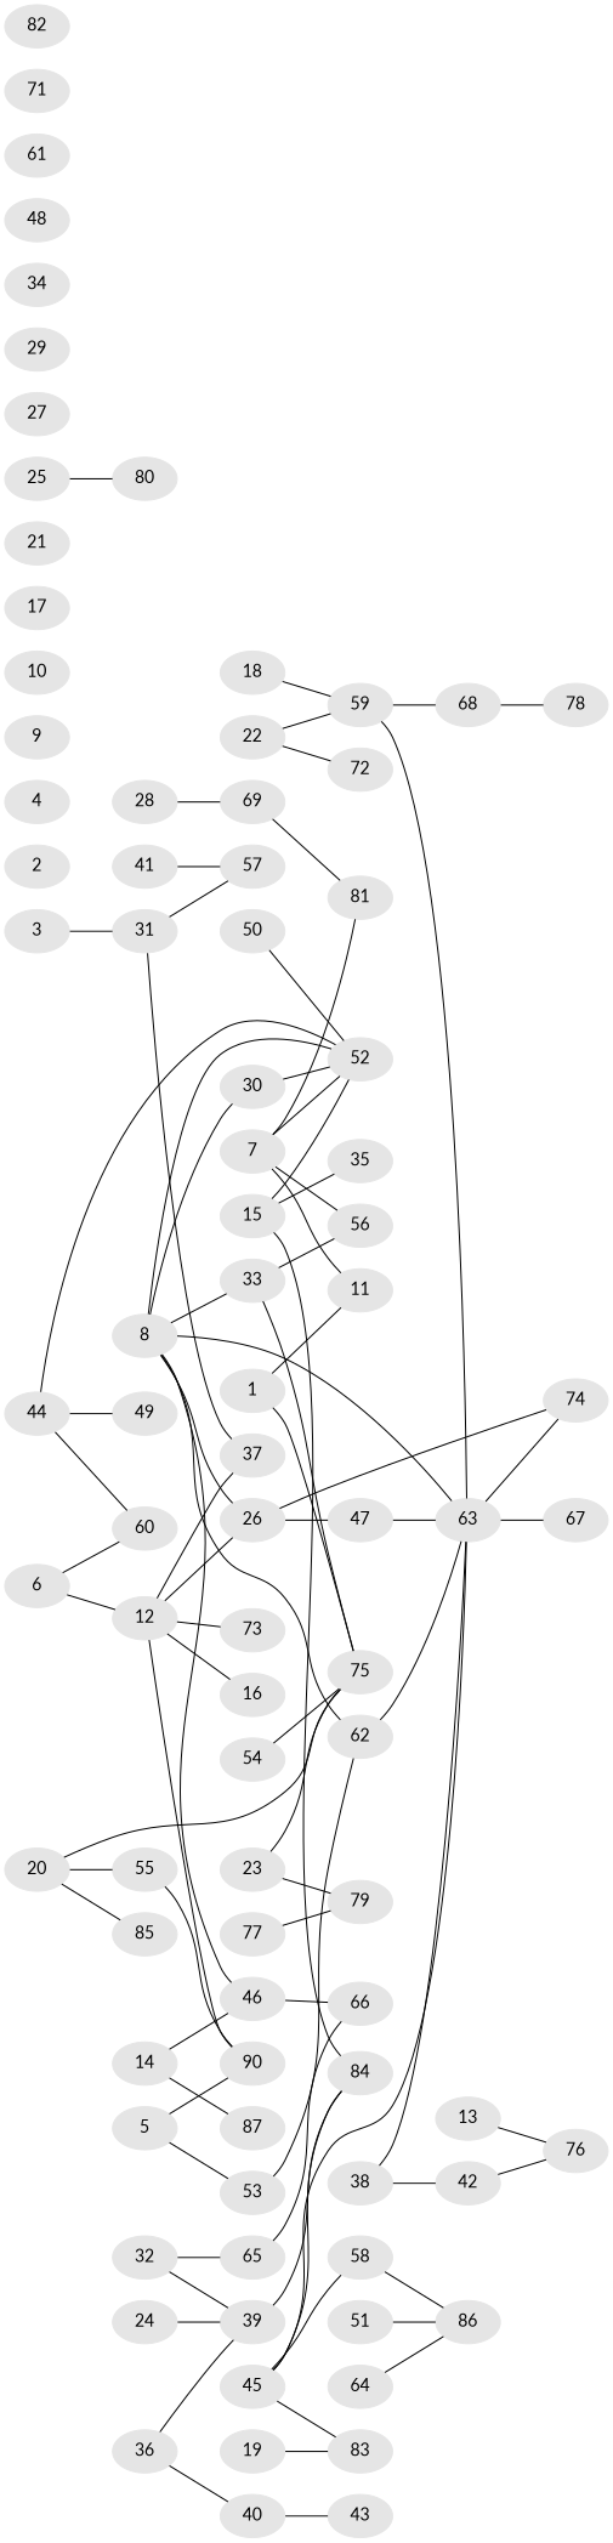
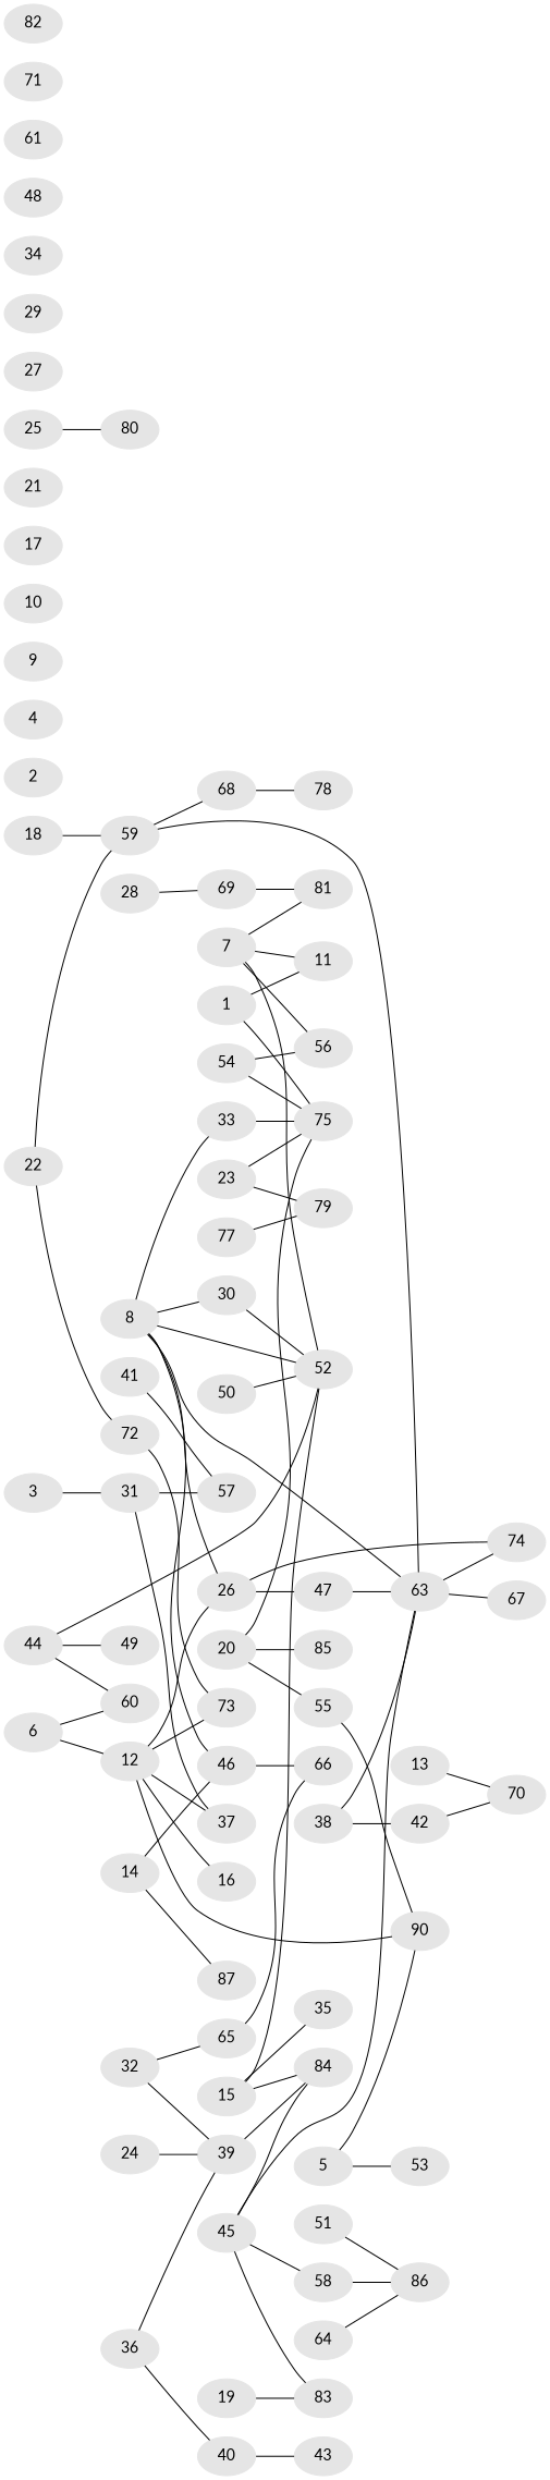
  graph {
    fontname=Lato
    rankdir=LR
    node [color=gray90 fontname=Lato style=filled]
    edge [fontname=Lato]
    1
    11
    75
    2
    3
    31
    37
    57
    4
    5
    53
    n12 [label=90]
-   62
    6
    12
    60
    26
    16
    73
    7
    52
    56
    81
    8
    30
    33
    46
    63
    47
    74
    66
    67
    9
    10
    13
-   76
+   76 [label=70]
    14
    87
    15
    35
    84
    17
    18
    59
    68
    19
    83
    20
    55
    85
    21
    22
    72
    23
    79
    24
    39
    25
    80
    27
    28
    69
    29
    32
    65
    34
    36
    40
    43
    38
    42
    41
    44
    49
    45
    58
    86
    48
    50
    51
    54
    78
    61
    64
    71
    77
    82
    1 -- 11
    1 -- 75
    3 -- 31
    31 -- 37
    31 -- 57
    5 -- 53
    5 -- n12
-   53 -- 62
-   62 -- 63
    6 -- 12
    6 -- 60
    12 -- 37
    12 -- n12
    12 -- 26
    12 -- 16
    12 -- 73
    26 -- 47
    26 -- 74
    7 -- 11
    7 -- 52
    7 -- 56
    7 -- 81
-   8 -- 62
    8 -- 26
    8 -- 52
    8 -- 30
    8 -- 33
    8 -- 46
    8 -- 63
    30 -- 52
    33 -- 75
    46 -- 66
    63 -- 74
    63 -- 67
    47 -- 63
    13 -- 76
    14 -- 46
    14 -- 87
    15 -- 52
    15 -- 35
    15 -- 84
    18 -- 59
    59 -- 63
    59 -- 68
    68 -- 78
    19 -- 83
    20 -- 75
    20 -- 55
    20 -- 85
    55 -- n12
    22 -- 59
    22 -- 72
+   72 -- 73
    23 -- 75
    23 -- 79
    24 -- 39
    39 -- 84
    25 -- 80
    28 -- 69
    69 -- 81
    32 -- 39
    32 -- 65
    65 -- 66
    36 -- 39
    36 -- 40
    40 -- 43
    38 -- 63
    38 -- 42
    42 -- 76
    41 -- 57
    44 -- 60
    44 -- 52
    44 -- 49
    45 -- 63
    45 -- 84
    45 -- 83
    45 -- 58
    58 -- 86
    50 -- 52
    51 -- 86
    54 -- 75
-   33 -- 56
+   54 -- 56
    64 -- 86
    77 -- 79
  }
